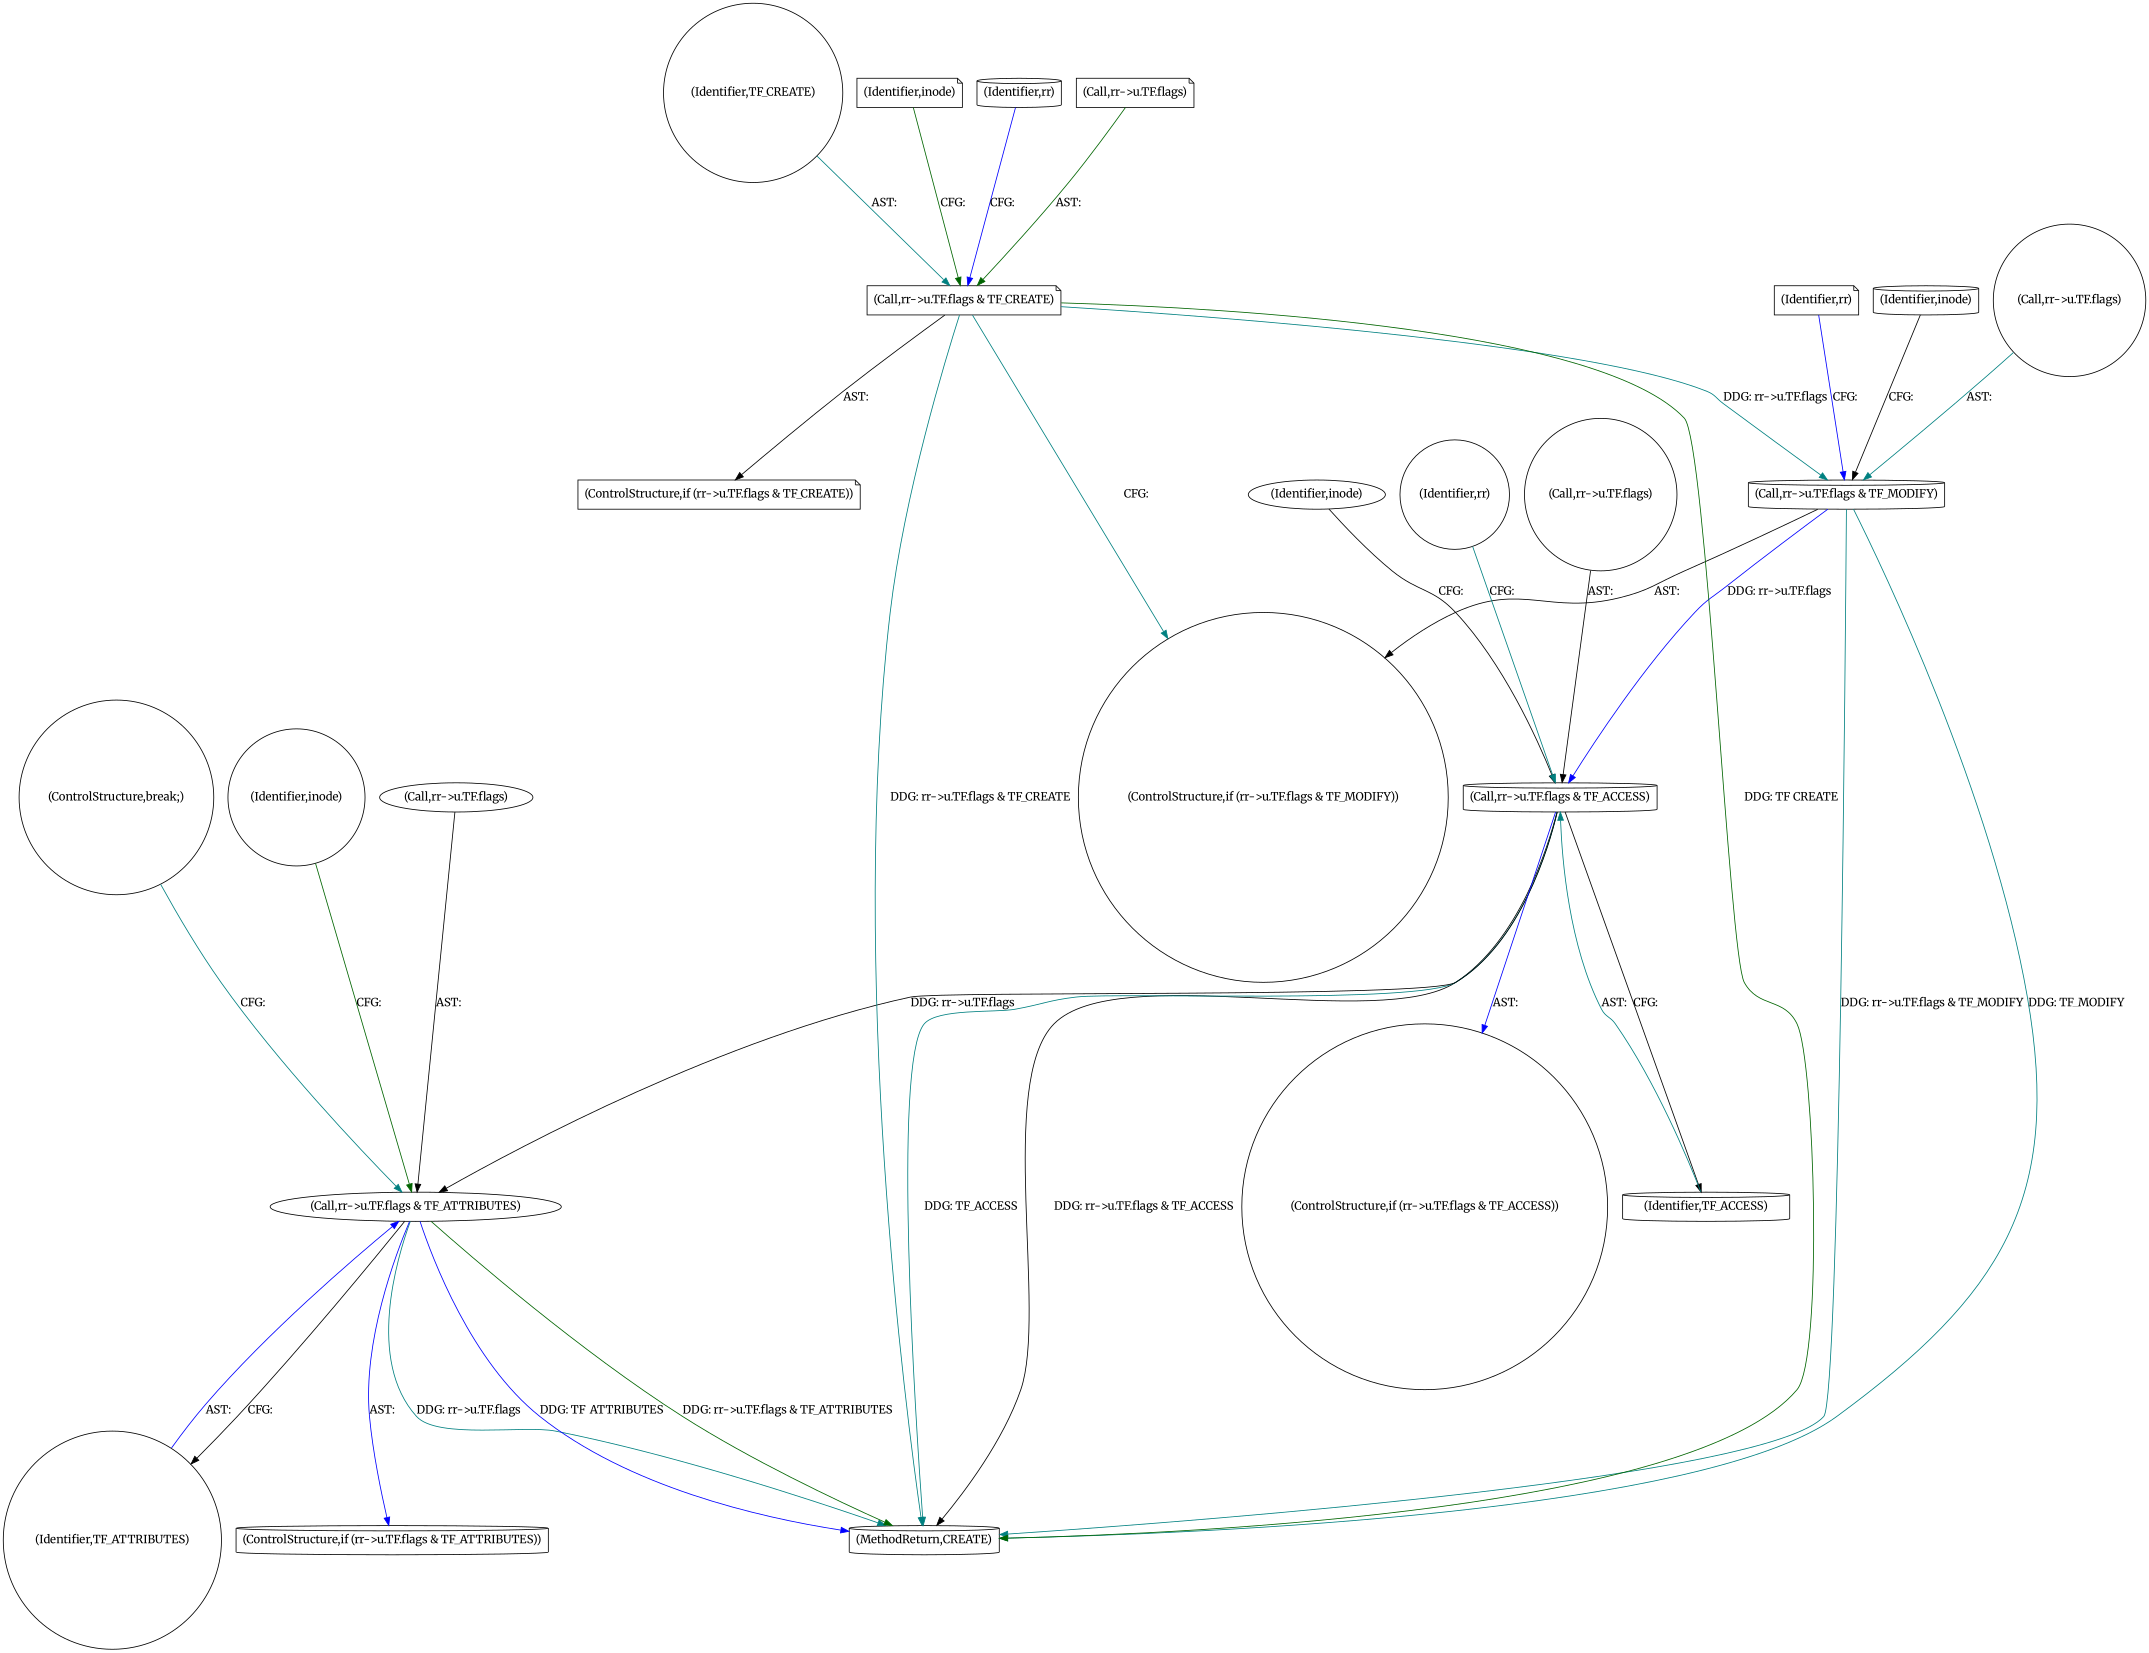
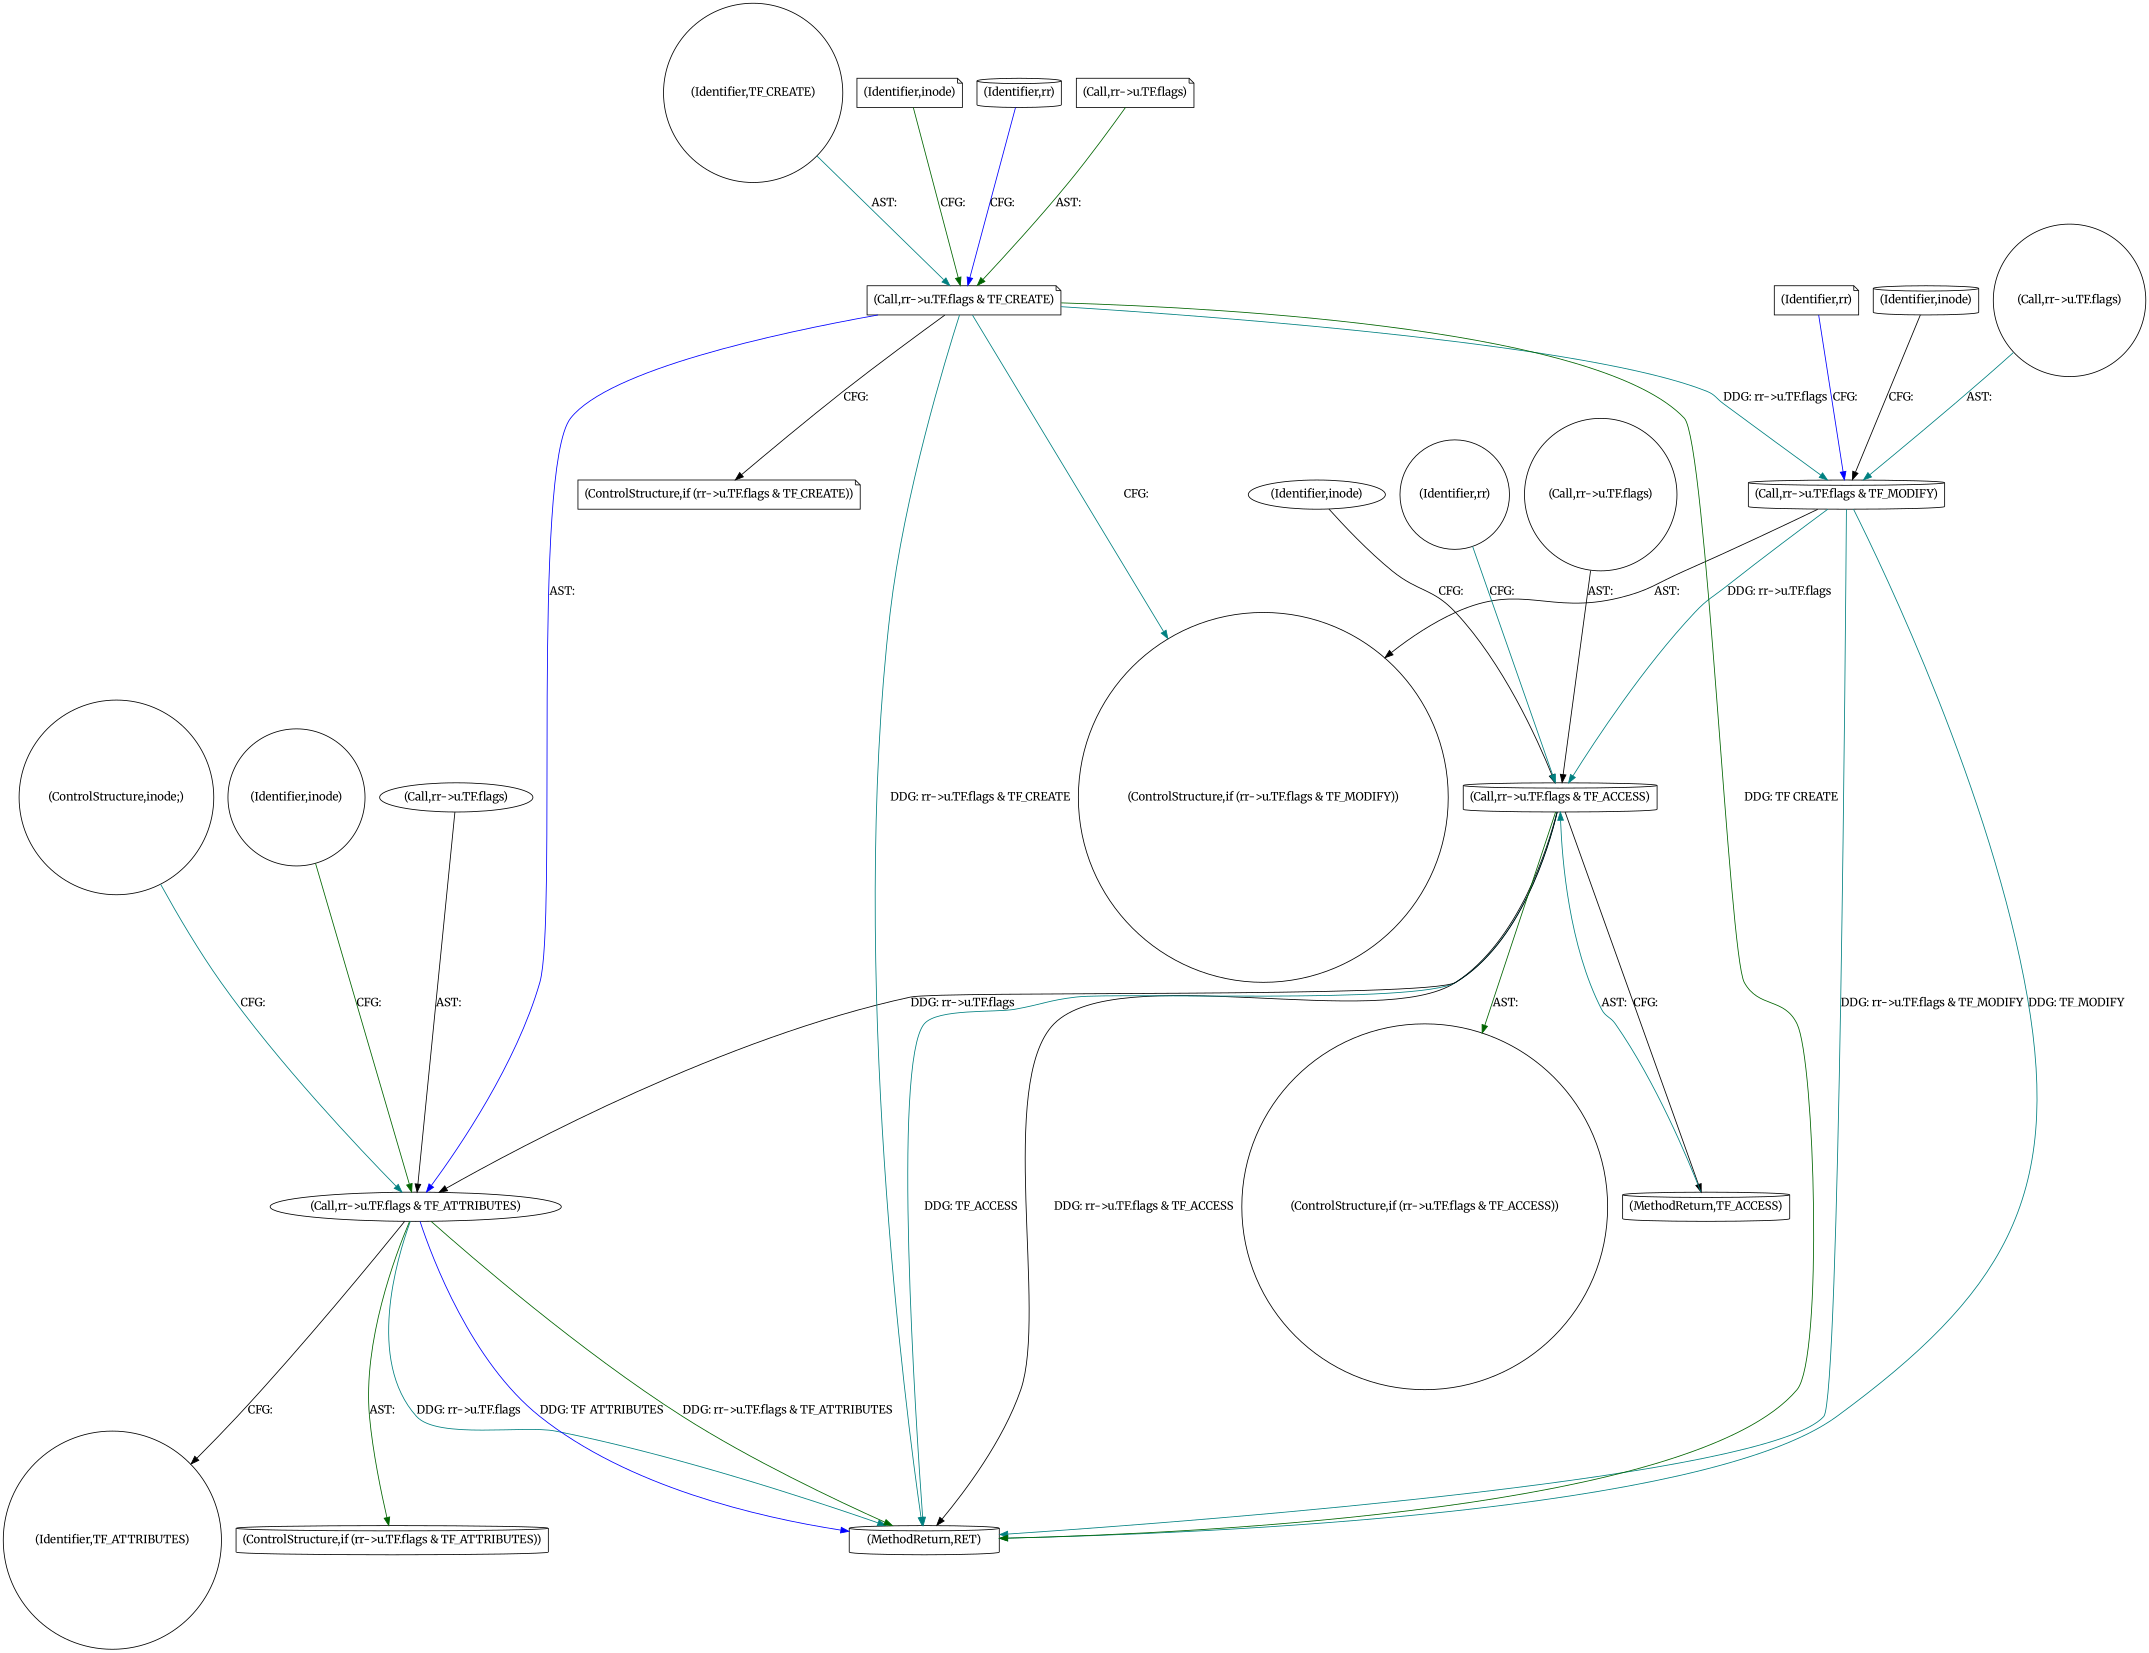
  digraph {
    fontname=Merriweather
    node [fontname=Merriweather shape=circle]
    edge [color=teal fontname=Merriweather]
    n1 [label="(Call,rr->u.TF.flags & TF_MODIFY)" shape=cylinder]
    n2 [label="(Call,rr->u.TF.flags & TF_ACCESS)" shape=cylinder]
    n3 [label="(ControlStructure,if (rr->u.TF.flags & TF_MODIFY))"]
-   n4 [label="(MethodReturn,CREATE)" shape=cylinder]
+   n4 [label="(MethodReturn,RET)" shape=cylinder]
    n5 [label="(Call,rr->u.TF.flags & TF_ATTRIBUTES)" shape=ellipse]
    n6 [label="(ControlStructure,if (rr->u.TF.flags & TF_ACCESS))"]
-   n7 [label="(Identifier,TF_ACCESS)" shape=cylinder]
+   n7 [label="(MethodReturn,TF_ACCESS)" shape=cylinder]
    n8 [label="(Call,rr->u.TF.flags & TF_CREATE)" shape=note]
    n9 [label="(ControlStructure,if (rr->u.TF.flags & TF_CREATE))" shape=note]
    n10 [label="(Identifier,TF_CREATE)"]
    n11 [label="(Identifier,TF_ATTRIBUTES)"]
    n12 [label="(ControlStructure,if (rr->u.TF.flags & TF_ATTRIBUTES))" shape=cylinder]
    n13 [label="(Identifier,inode)" shape=note]
    n14 [label="(Call,rr->u.TF.flags)" shape=ellipse]
    n15 [label="(Call,rr->u.TF.flags)"]
    n16 [label="(Identifier,inode)" shape=cylinder]
    n17 [label="(Identifier,inode)" shape=ellipse]
    n18 [label="(Identifier,rr)"]
    n19 [label="(Identifier,rr)" shape=cylinder]
-   n20 [label="(ControlStructure,break;)"]
+   n20 [label="(ControlStructure,inode;)"]
    n21 [label="(Identifier,inode)"]
    n22 [label="(Call,rr->u.TF.flags)"]
    n23 [label="(Call,rr->u.TF.flags)" shape=note]
    n24 [label="(Identifier,rr)" shape=note]
-   n1 -> n2 [color=blue label="DDG: rr->u.TF.flags"]
+   n1 -> n2 [label="DDG: rr->u.TF.flags"]
    n1 -> n3 [color=black label="AST: "]
    n1 -> n4 [label="DDG: rr->u.TF.flags & TF_MODIFY"]
    n1 -> n4 [label="DDG: TF_MODIFY"]
    n2 -> n4 [color=black label="DDG: rr->u.TF.flags & TF_ACCESS"]
    n2 -> n4 [label="DDG: TF_ACCESS"]
    n2 -> n5 [color=black label="DDG: rr->u.TF.flags"]
-   n2 -> n6 [color=blue label="AST: "]
+   n2 -> n6 [color=darkgreen label="AST: "]
    n2 -> n7 [color=black label="CFG: "]
    n5 -> n4 [label="DDG: rr->u.TF.flags"]
    n5 -> n4 [color=blue label="DDG: TF_ATTRIBUTES"]
    n5 -> n4 [color=darkgreen label="DDG: rr->u.TF.flags & TF_ATTRIBUTES"]
    n5 -> n11 [color=black label="CFG: "]
-   n5 -> n12 [color=blue label="AST: "]
+   n5 -> n12 [color=darkgreen label="AST: "]
    n7 -> n2 [label="AST: "]
    n8 -> n1 [label="DDG: rr->u.TF.flags"]
    n8 -> n3 [label="CFG: "]
    n8 -> n4 [color=darkgreen label="DDG: TF_CREATE"]
    n8 -> n4 [label="DDG: rr->u.TF.flags & TF_CREATE"]
-   n8 -> n9 [color=black label="AST: "]
+   n8 -> n9 [color=black label="CFG: "]
    n10 -> n8 [label="AST: "]
-   n11 -> n5 [color=blue label="AST: "]
+   n8 -> n5 [color=blue label="AST: "]
    n13 -> n8 [color=darkgreen label="CFG: "]
    n14 -> n5 [color=black label="AST: "]
    n15 -> n2 [color=black label="AST: "]
    n16 -> n1 [color=black label="CFG: "]
    n17 -> n2 [color=black label="CFG: "]
    n18 -> n2 [label="CFG: "]
    n19 -> n8 [color=blue label="CFG: "]
    n20 -> n5 [label="CFG: "]
    n21 -> n5 [color=darkgreen label="CFG: "]
    n22 -> n1 [label="AST: "]
    n23 -> n8 [color=darkgreen label="AST: "]
    n24 -> n1 [color=blue label="CFG: "]
  }
